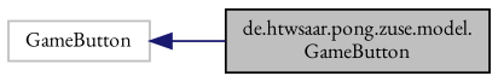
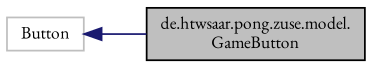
  digraph {
    rankdir=LR
    fontname="EB Garamond"
    node [fontname="EB Garamond" fontsize=10 shape=record style=filled]
    n1 [color=black fillcolor=grey75 fontcolor=black height=0.2 label="de.htwsaar.pong.zuse.model.\lGameButton" width=0.4]
-   n2 [color=grey75 fillcolor=white height=0.2 label=GameButton width=0.4]
+   n2 [color=grey75 fillcolor=white height=0.2 label=Button width=0.4]
    n2 -> n1 [color=midnightblue dir=back fontname="EB Garamond" fontsize=10 labelfontname=Helvetica labelfontsize=10 style=solid]
  }
